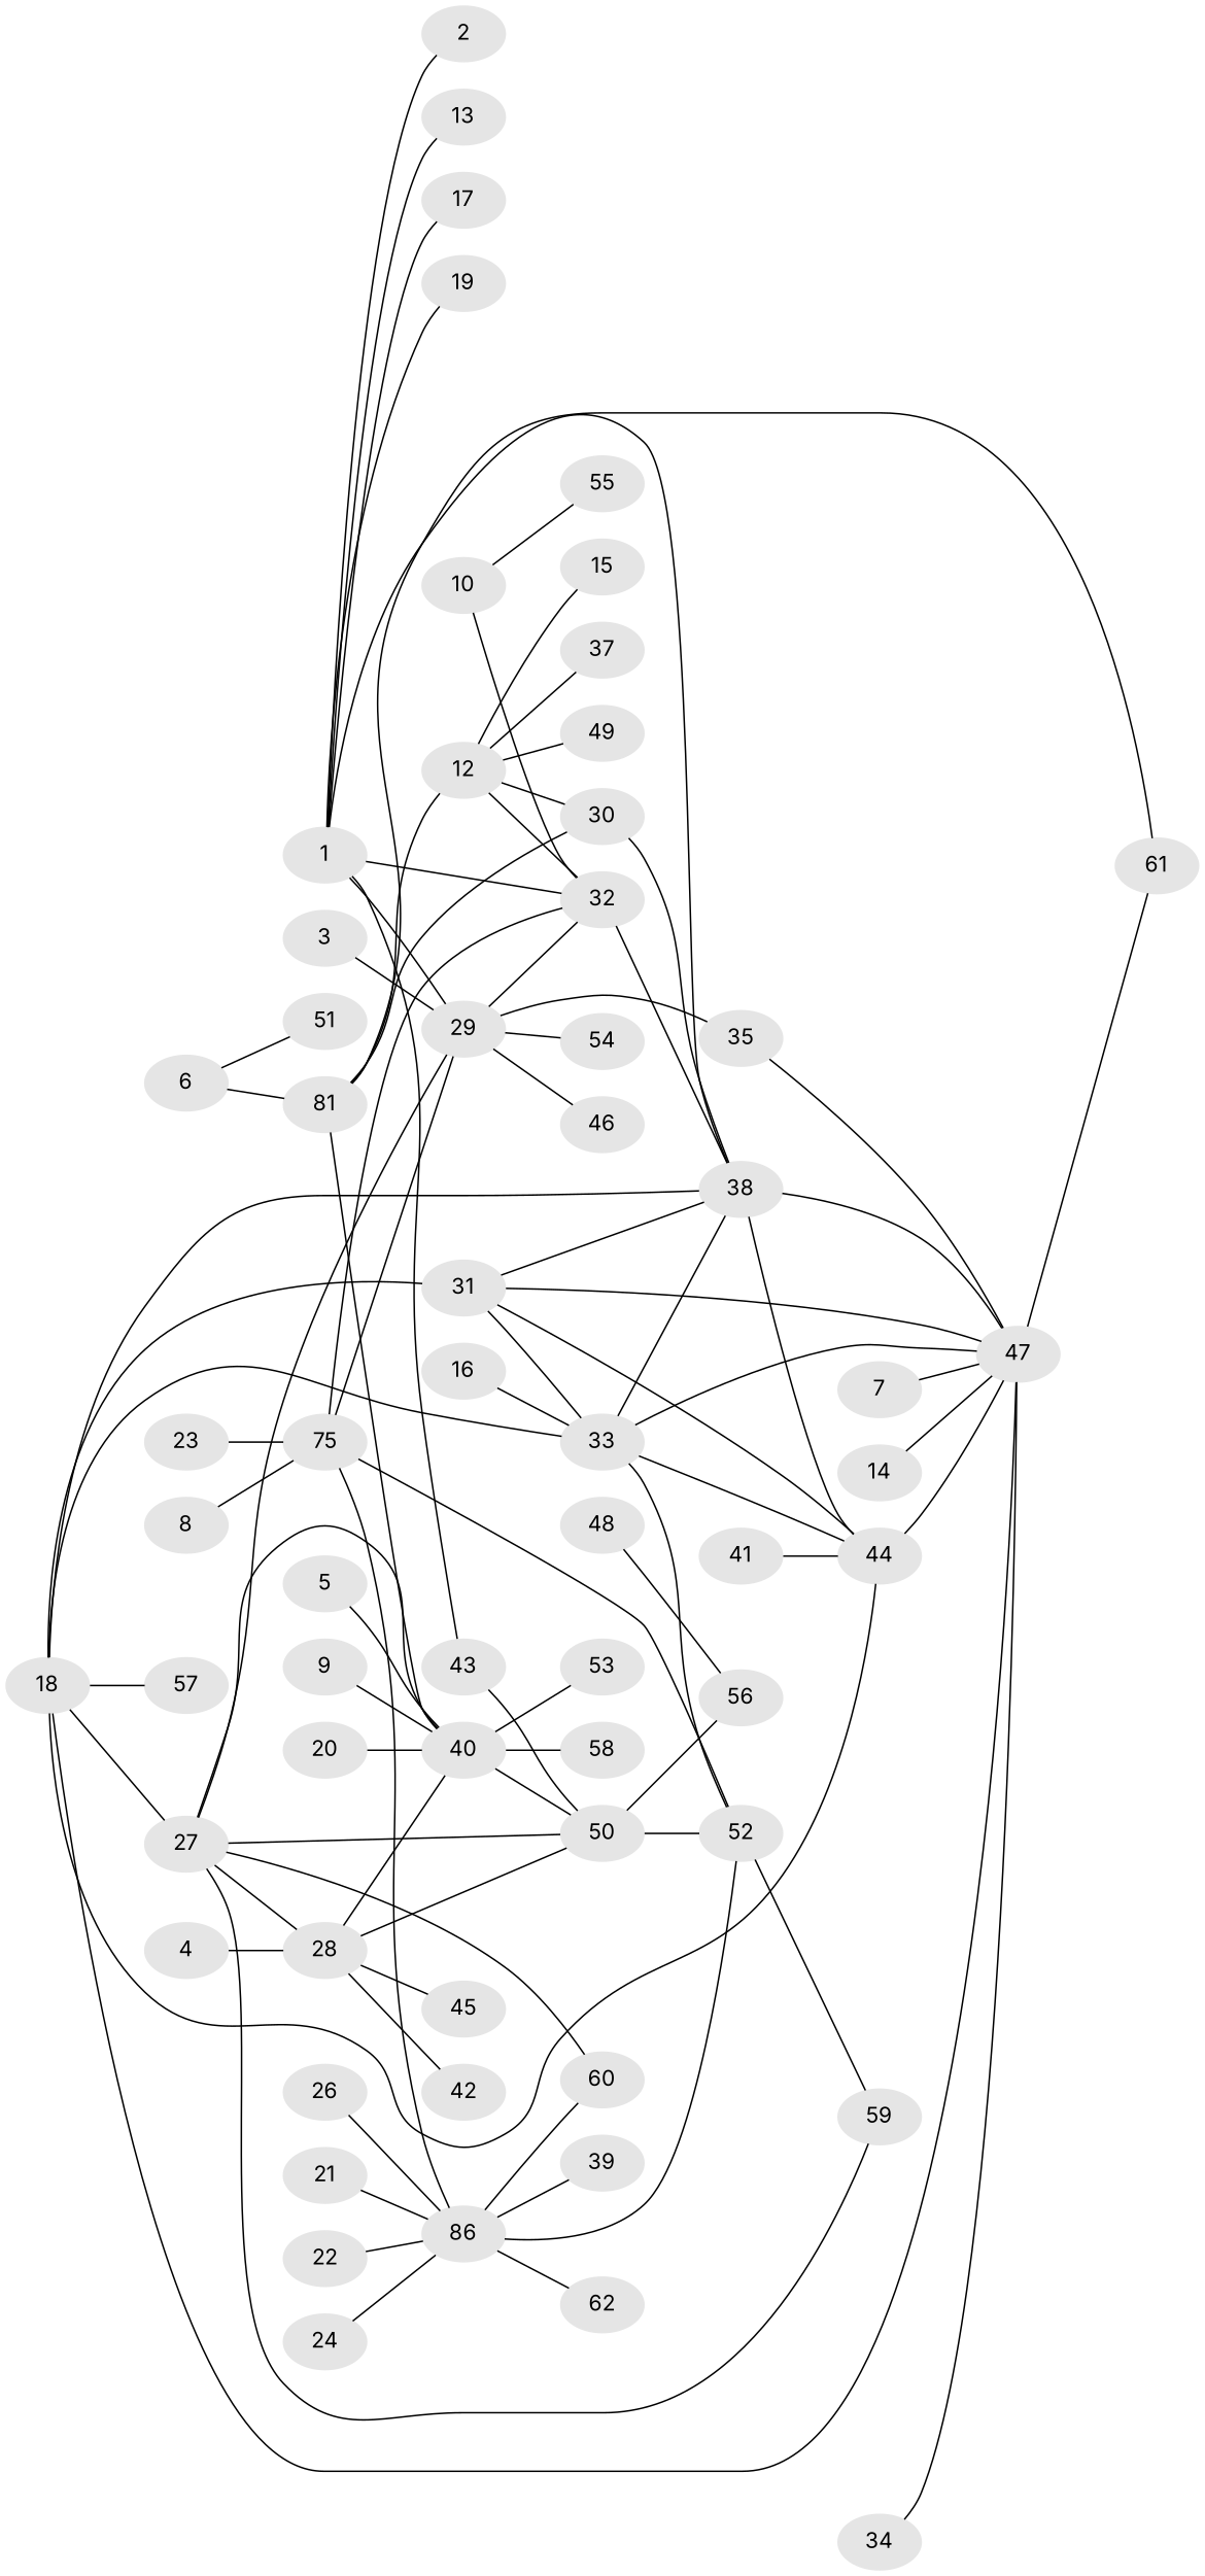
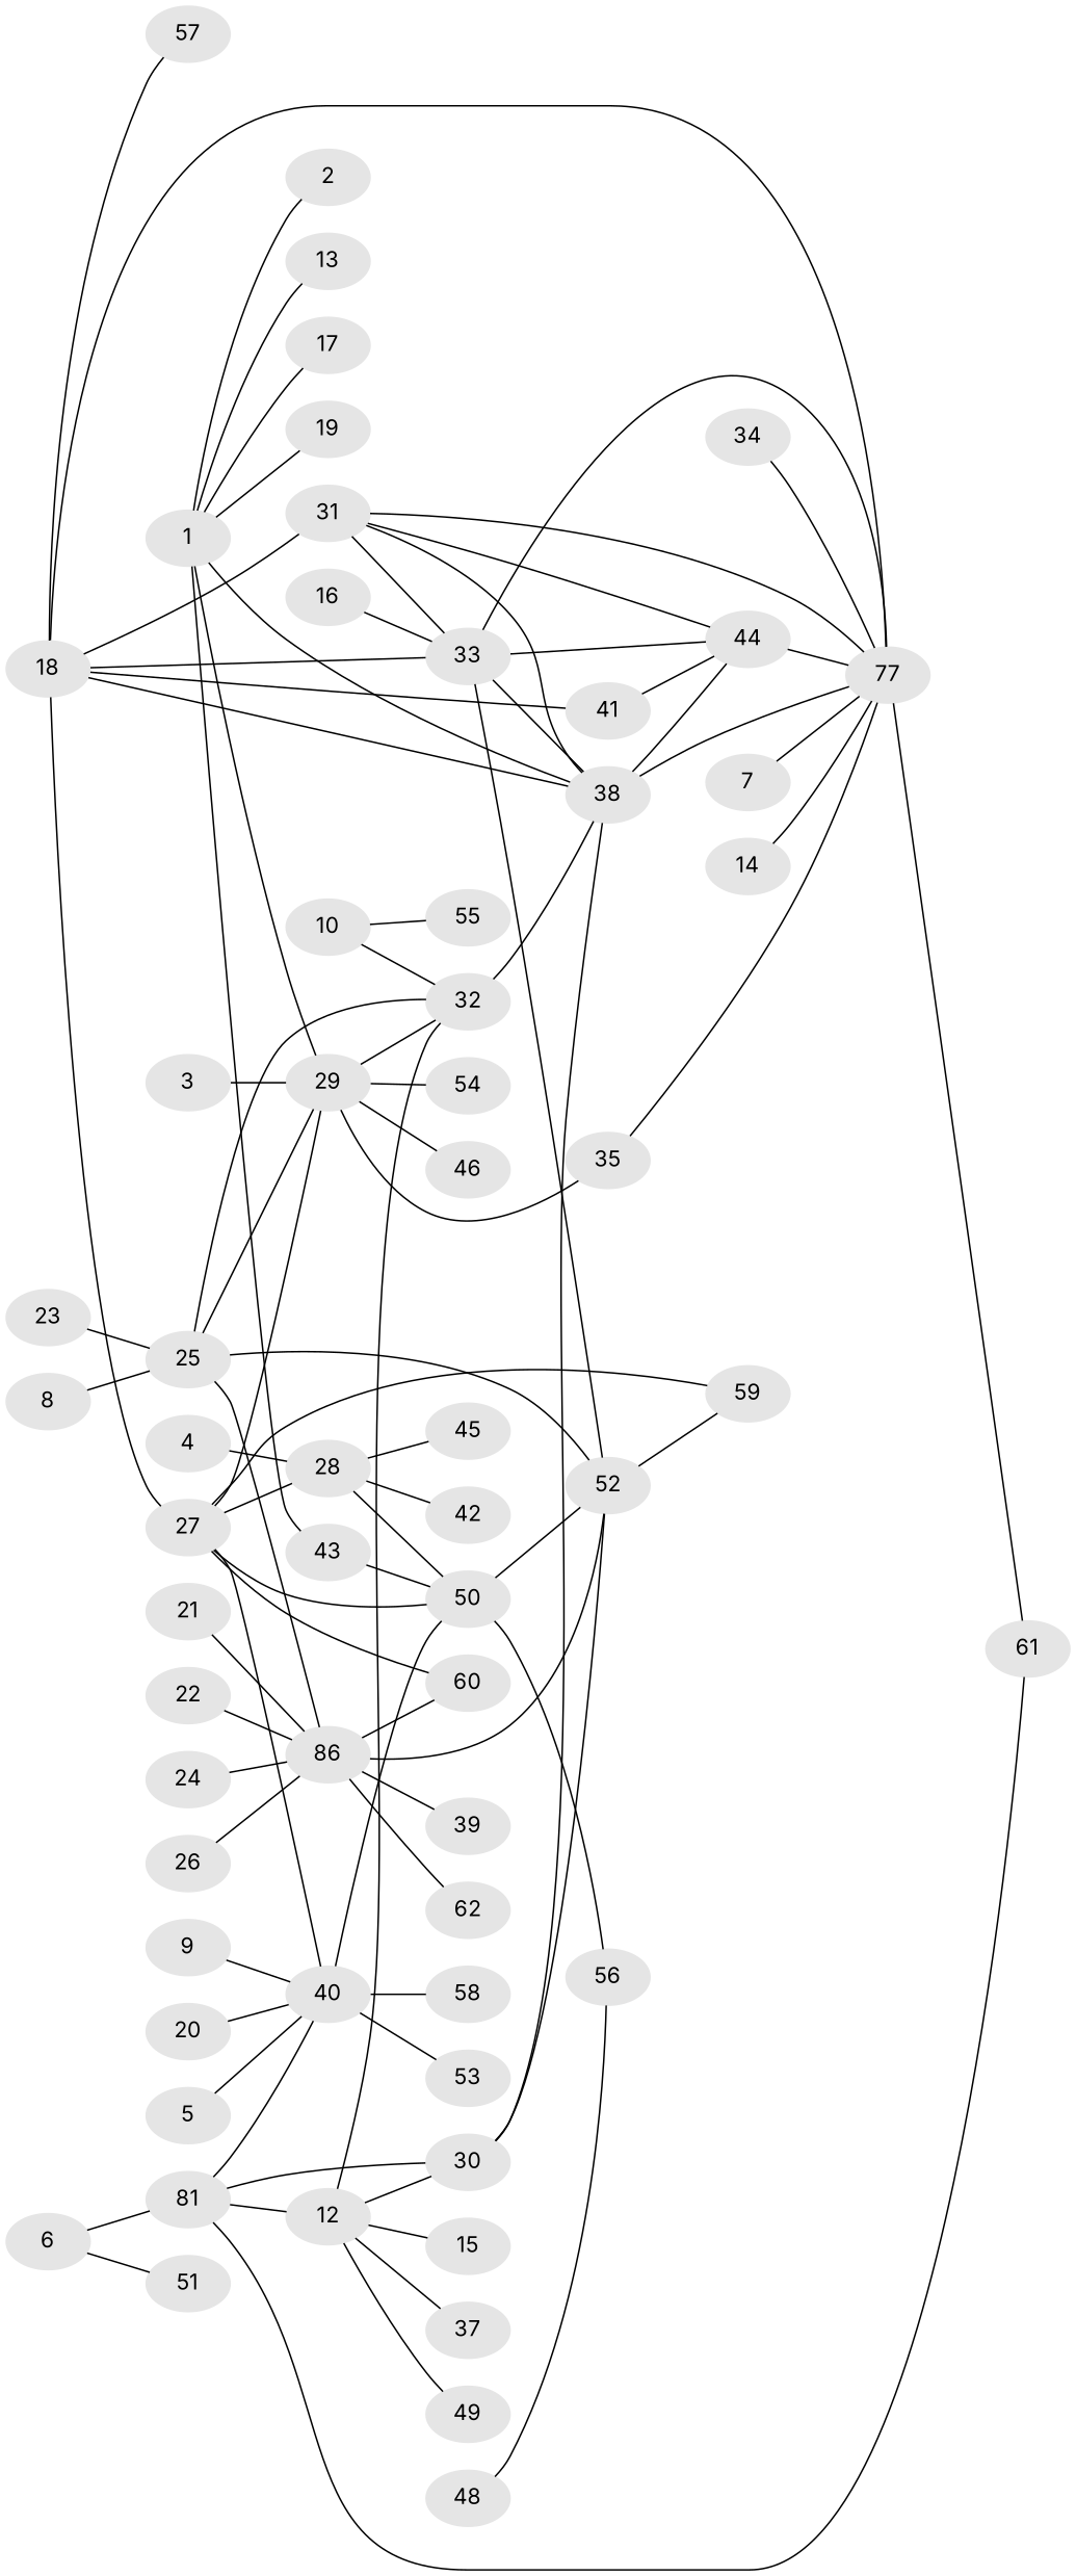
  graph {
    fontname=Inter
    rankdir=LR
    node [color=gray90 fontname=Inter style=filled]
    edge [fontname=Inter weight=1.0]
    1
    2
    13
    17
    19
    29
    32
    38
    43
    35
    46
    54
-   47
+   47 [label=77]
    44
    50
    3
    4
    28
    40
    42
    45
    5
    53
    58
    n25 [label=81]
    6
    51
    12
    30
    61
    7
    8
-   25 [label=75]
+   25
    n34 [label=86]
    52
    9
    10
    55
    15
    37
    49
    14
    16
    33
    18
    27
    31
    57
    59
    60
    20
    21
    39
    62
    22
    23
    24
    26
    56
    34
    41
    48
    1 -- 2
    1 -- 13
    1 -- 17
    1 -- 19
    1 -- 29 [weight=4.0]
-   1 -- 32 [weight=4.0]
    1 -- 38
    1 -- 43
    29 -- 32
    29 -- 35
    29 -- 46
    29 -- 54
    32 -- 38
    38 -- 47
    38 -- 44
    43 -- 50 [weight=2.0]
    35 -- 47
    47 -- 61
    44 -- 47
    50 -- 52
    50 -- 56
    3 -- 29
    4 -- 28
    28 -- 50 [weight=2.0]
-   28 -- 40 [weight=2.0]
    28 -- 42
    28 -- 45
    40 -- 50
    40 -- 53
    40 -- 58
    5 -- 40
    n25 -- 40
    n25 -- 12 [weight=2.0]
    n25 -- 30 [weight=3.0]
    n25 -- 61
    6 -- n25
    6 -- 51
    12 -- 32
    12 -- 30 [weight=6.0]
    12 -- 15
    12 -- 37
    12 -- 49
    30 -- 38 [weight=2.0]
+   30 -- 52
    7 -- 47
    8 -- 25
    25 -- 29
    25 -- 32
    25 -- n34 [weight=4.0]
    25 -- 52 [weight=4.0]
    n34 -- 52 [weight=4.0]
    n34 -- 60
    n34 -- 39
    n34 -- 62
    52 -- 59
    9 -- 40
    10 -- 32
    10 -- 55
    14 -- 47
    16 -- 33
    33 -- 38
    33 -- 47
    33 -- 44
    33 -- 52
    18 -- 38
    18 -- 47
-   18 -- 44
+   18 -- 41
    18 -- 33
    18 -- 27
    18 -- 31
    18 -- 57
    27 -- 29
    27 -- 50 [weight=2.0]
    27 -- 28 [weight=4.0]
    27 -- 40 [weight=2.0]
    27 -- 59
    27 -- 60
    31 -- 38
    31 -- 47
    31 -- 44
    31 -- 33
    20 -- 40
    21 -- n34
    22 -- n34
    23 -- 25
    24 -- n34
    26 -- n34
    34 -- 47
    41 -- 44
    48 -- 56
  }
